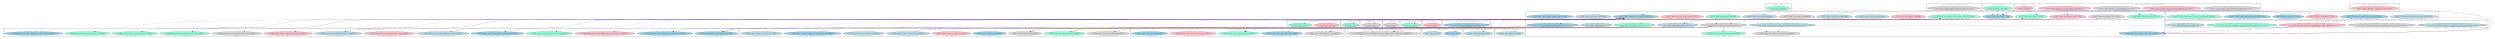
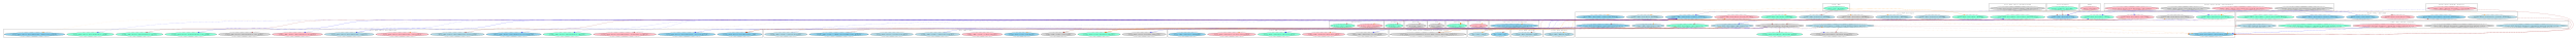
  digraph {
    fontname="Liberation Mono"
    node [fillcolor=aquamarine fontname="Liberation Mono" style=filled]
    edge [color=darkorange fontname="Liberation Mono" style=dotted]
    "Moose::Exporter::BEGIN@11"
    "warnings::import" [fillcolor=lightgrey]
    "Class::MOP::Mixin::HasMethods::add_method" [fillcolor=skyblue]
    "Moose::BEGIN@18" [fillcolor=lightpink]
    "Moose::Meta::Mixin::AttributeCore::type_constraint" [fillcolor=lightgrey]
    "Moose::Meta::Mixin::AttributeCore::should_auto_deref" [fillcolor=lightpink]
    "Moose::Meta::Mixin::AttributeCore::is_lazy" [fillcolor=lightgrey]
    "Moose::Meta::Mixin::AttributeCore::has_handles" [fillcolor=lightpink]
    "Try::Tiny::catch" [fillcolor=lightblue]
    "Try::Tiny::try" [fillcolor=skyblue]
    "strict::import" [fillcolor=lightpink]
    "Scalar::Util::blessed" [fillcolor=lightpink]
    "Scalar::Util::weaken"
    "UNIVERSAL::isa"
    "Class::MOP::Method::Accessor::_generate_accessor_method_inline" [fillcolor=lightblue]
    "Class::MOP::Method::Accessor::_generate_writer_method_inline" [fillcolor=lightgrey]
    "Class::MOP::Method::Accessor::_generate_reader_method_inline" [fillcolor=lightpink]
    "Class::MOP::Method::Accessor::new" [fillcolor=lightblue]
    "Class::MOP::Method::Accessor::_generate_predicate_method_inline"
    "base::import" [fillcolor=lightgrey]
    "Class::MOP::Class::_attach_attribute" [fillcolor=lightblue]
    "Class::MOP::Class::initialize" [fillcolor=lightgrey]
    "Class::MOP::Class::_clone_instance" [fillcolor=lightpink]
    "Class::MOP::Class::instance_metaclass" [fillcolor=lightgrey]
    "Class::MOP::Class::_construct_instance" [fillcolor=lightblue]
    "Class::MOP::Class::__ANON__[Class/MOP/Class.pm:515]" [fillcolor=skyblue]
    "Class::MOP::Class::get_meta_instance"
    "Class::MOP::Class::_inline_accessors" [fillcolor=lightblue]
    "Class::MOP::Class::new_object" [fillcolor=skyblue]
    "Class::MOP::Instance::BUILDARGS" [fillcolor=skyblue]
-   "Class::MOP::Instance::get_slot_value" [fillcolor=skyblue]
+   "Class::MOP::Instance::get_slot_value" [fillcolor=lightpink]
    "Class::MOP::Instance::set_slot_value"
    "Class::MOP::Instance::is_slot_initialized" [fillcolor=lightpink]
    "Class::MOP::Instance::is_inlinable" [fillcolor=lightgrey]
    "Class::MOP::BEGIN@19"
    "Exporter::import"
    "Class::MOP::Class::Immutable::Class::MOP::Class::get_meta_instance" [fillcolor=lightgrey]
    "Class::MOP::Attribute::attach_to_class" [fillcolor=lightpink]
    "Class::MOP::Attribute::BEGIN@5"
    "Class::MOP::Attribute::associated_methods" [fillcolor=skyblue]
    "Class::MOP::Attribute::_new" [fillcolor=lightblue]
    "Class::MOP::Attribute::associate_method"
    "Class::MOP::Attribute::has_value" [fillcolor=lightpink]
    "Class::MOP::Attribute::get_value"
    "Class::MOP::Attribute::BEGIN@17" [fillcolor=lightblue]
    "Class::MOP::Attribute::BEGIN@10" [fillcolor=lightblue]
    "Class::MOP::Attribute::__ANON__[Class/MOP/Attribute.pm:340]" [fillcolor=lightblue]
    "Class::MOP::Attribute::slots"
    "Class::MOP::Attribute::new" [fillcolor=skyblue]
    "Class::MOP::Attribute::set_value" [fillcolor=lightgrey]
-   "Class::MOP::Attribute::BEGIN@4" [fillcolor=lightpink]
+   "Class::MOP::Attribute::BEGIN@4"
    "Class::MOP::Attribute::associated_class" [fillcolor=skyblue]
    "Class::MOP::Attribute::BEGIN@11" [fillcolor=lightgrey]
    "Class::MOP::Attribute::BEGIN@7" [fillcolor=lightblue]
    "Class::MOP::Attribute::set_raw_value"
    "Class::MOP::Attribute::accessor_metaclass" [fillcolor=lightgrey]
    "Class::MOP::Attribute::install_accessors" [fillcolor=skyblue]
    "Class::MOP::Attribute::_set_initial_slot_value" [fillcolor=skyblue]
    "Class::MOP::Attribute::get_raw_value" [fillcolor=lightblue]
    "Class::MOP::Attribute::_process_accessors" [fillcolor=lightgrey]
    "Class::MOP::Attribute::BEGIN@9" [fillcolor=lightblue]
    "Class::MOP::Attribute::initialize_instance_slot"
    "Class::MOP::Package::name" [fillcolor=lightblue]
    "Moose::Meta::Attribute::accessor_metaclass" [fillcolor=skyblue]
    "Moose::Meta::Attribute::_check_associated_methods"
    "Moose::Meta::Attribute::_new" [fillcolor=lightpink]
    "Moose::Meta::Attribute::install_accessors" [fillcolor=skyblue]
    "Moose::Meta::Attribute::new" [fillcolor=skyblue]
    "Moose::Meta::Attribute::_process_accessors" [fillcolor=lightblue]
    "Class::MOP::Mixin::AttributeCore::definition_context" [fillcolor=skyblue]
    "Class::MOP::Mixin::AttributeCore::has_writer" [fillcolor=lightgrey]
    "Class::MOP::Mixin::AttributeCore::predicate" [fillcolor=lightpink]
    "Class::MOP::Mixin::AttributeCore::reader"
    "Class::MOP::Mixin::AttributeCore::accessor" [fillcolor=lightblue]
    "Class::MOP::Mixin::AttributeCore::default"
    "Class::MOP::Mixin::AttributeCore::has_initializer" [fillcolor=skyblue]
    "Class::MOP::Mixin::AttributeCore::has_clearer" [fillcolor=lightpink]
    "Class::MOP::Mixin::AttributeCore::has_accessor" [fillcolor=lightblue]
    "Class::MOP::Mixin::AttributeCore::has_predicate" [fillcolor=skyblue]
    "Class::MOP::Mixin::AttributeCore::writer"
    "Class::MOP::Mixin::AttributeCore::name" [fillcolor=skyblue]
    "Class::MOP::Mixin::AttributeCore::has_reader"
    "Class::MOP::Mixin::AttributeCore::is_default_a_coderef" [fillcolor=lightpink]
    "Class::MOP::Mixin::HasAttributes::add_attribute" [fillcolor=lightgrey]
    "Moose::Meta::Method::Accessor::_inline_get" [fillcolor=lightpink]
    "Class::MOP::Method::wrap" [fillcolor=lightblue]
    subgraph cluster_1 {
      label="Moose::Exporter"
      "Moose::Exporter::BEGIN@11"
    }
    subgraph cluster_2 {
      label=warnings
      "warnings::import"
    }
    subgraph cluster_3 {
      label="Class::MOP::Mixin::HasMethods"
      "Class::MOP::Mixin::HasMethods::add_method"
    }
    subgraph cluster_4 {
      label=Moose
      "Moose::BEGIN@18"
    }
    subgraph cluster_5 {
      label="Moose::Meta::Mixin::AttributeCore"
      "Moose::Meta::Mixin::AttributeCore::type_constraint"
      "Moose::Meta::Mixin::AttributeCore::should_auto_deref"
      "Moose::Meta::Mixin::AttributeCore::is_lazy"
      "Moose::Meta::Mixin::AttributeCore::has_handles"
    }
    subgraph cluster_6 {
      label="Try::Tiny"
      "Try::Tiny::catch"
      "Try::Tiny::try"
    }
    subgraph cluster_7 {
      label="strict"
      "strict::import"
    }
    subgraph cluster_8 {
      label="Scalar::Util"
      "Scalar::Util::blessed"
      "Scalar::Util::weaken"
    }
    subgraph cluster_9 {
      label=UNIVERSAL
      "UNIVERSAL::isa"
    }
    subgraph cluster_10 {
      label="Class::MOP::Method::Accessor"
      "Class::MOP::Method::Accessor::_generate_accessor_method_inline"
      "Class::MOP::Method::Accessor::_generate_writer_method_inline"
      "Class::MOP::Method::Accessor::_generate_reader_method_inline"
      "Class::MOP::Method::Accessor::new"
      "Class::MOP::Method::Accessor::_generate_predicate_method_inline"
    }
    subgraph cluster_11 {
      label=base
      "base::import"
    }
    subgraph cluster_12 {
      label="Class::MOP::Class"
      "Class::MOP::Class::_attach_attribute"
      "Class::MOP::Class::initialize"
      "Class::MOP::Class::_clone_instance"
      "Class::MOP::Class::instance_metaclass"
      "Class::MOP::Class::_construct_instance"
      "Class::MOP::Class::__ANON__[Class/MOP/Class.pm:515]"
      "Class::MOP::Class::get_meta_instance"
      "Class::MOP::Class::_inline_accessors"
      "Class::MOP::Class::new_object"
    }
    subgraph cluster_13 {
      label="Class::MOP::Instance"
      "Class::MOP::Instance::BUILDARGS"
      "Class::MOP::Instance::get_slot_value"
      "Class::MOP::Instance::set_slot_value"
      "Class::MOP::Instance::is_slot_initialized"
      "Class::MOP::Instance::is_inlinable"
    }
    subgraph cluster_14 {
      label="Class::MOP"
      "Class::MOP::BEGIN@19"
    }
    subgraph cluster_15 {
      label=Exporter
      "Exporter::import"
    }
    subgraph cluster_16 {
      label="Class::MOP::Class::Immutable::Class::MOP::Class"
      "Class::MOP::Class::Immutable::Class::MOP::Class::get_meta_instance"
    }
    subgraph cluster_17 {
      label="Class::MOP::Attribute"
      "Class::MOP::Attribute::attach_to_class"
      "Class::MOP::Attribute::BEGIN@5"
      "Class::MOP::Attribute::associated_methods"
      "Class::MOP::Attribute::_new"
      "Class::MOP::Attribute::associate_method"
      "Class::MOP::Attribute::has_value"
      "Class::MOP::Attribute::get_value"
      "Class::MOP::Attribute::BEGIN@17"
      "Class::MOP::Attribute::BEGIN@10"
      "Class::MOP::Attribute::__ANON__[Class/MOP/Attribute.pm:340]"
      "Class::MOP::Attribute::slots"
      "Class::MOP::Attribute::new"
      "Class::MOP::Attribute::set_value"
      "Class::MOP::Attribute::BEGIN@4"
      "Class::MOP::Attribute::associated_class"
      "Class::MOP::Attribute::BEGIN@11"
      "Class::MOP::Attribute::BEGIN@7"
      "Class::MOP::Attribute::set_raw_value"
      "Class::MOP::Attribute::accessor_metaclass"
      "Class::MOP::Attribute::install_accessors"
      "Class::MOP::Attribute::_set_initial_slot_value"
      "Class::MOP::Attribute::get_raw_value"
      "Class::MOP::Attribute::_process_accessors"
      "Class::MOP::Attribute::BEGIN@9"
      "Class::MOP::Attribute::initialize_instance_slot"
    }
    subgraph cluster_18 {
      label="Class::MOP::Package"
      "Class::MOP::Package::name"
    }
    subgraph cluster_19 {
      label="Moose::Meta::Attribute"
      "Moose::Meta::Attribute::accessor_metaclass"
      "Moose::Meta::Attribute::_check_associated_methods"
      "Moose::Meta::Attribute::_new"
      "Moose::Meta::Attribute::install_accessors"
      "Moose::Meta::Attribute::new"
      "Moose::Meta::Attribute::_process_accessors"
    }
    subgraph cluster_20 {
      label="Class::MOP::Mixin::AttributeCore"
      "Class::MOP::Mixin::AttributeCore::definition_context"
      "Class::MOP::Mixin::AttributeCore::has_writer"
      "Class::MOP::Mixin::AttributeCore::predicate"
      "Class::MOP::Mixin::AttributeCore::reader"
      "Class::MOP::Mixin::AttributeCore::accessor"
      "Class::MOP::Mixin::AttributeCore::default"
      "Class::MOP::Mixin::AttributeCore::has_initializer"
      "Class::MOP::Mixin::AttributeCore::has_clearer"
      "Class::MOP::Mixin::AttributeCore::has_accessor"
      "Class::MOP::Mixin::AttributeCore::has_predicate"
      "Class::MOP::Mixin::AttributeCore::writer"
      "Class::MOP::Mixin::AttributeCore::name"
      "Class::MOP::Mixin::AttributeCore::has_reader"
      "Class::MOP::Mixin::AttributeCore::is_default_a_coderef"
    }
    subgraph cluster_21 {
      label="Class::MOP::Mixin::HasAttributes"
      "Class::MOP::Mixin::HasAttributes::add_attribute"
    }
    subgraph cluster_22 {
      label="Moose::Meta::Method::Accessor"
      "Moose::Meta::Method::Accessor::_inline_get"
    }
    subgraph cluster_23 {
      label="Class::MOP::Method"
      "Class::MOP::Method::wrap"
    }
    "Moose::Exporter::BEGIN@11" -> "Class::MOP::Attribute::new" [color=brown style=solid]
    "Moose::BEGIN@18" -> "Class::MOP::Attribute::new" [color=brown]
    "Moose::Meta::Mixin::AttributeCore::type_constraint" -> "Class::MOP::Attribute::get_value" [style=dashed]
    "Moose::Meta::Mixin::AttributeCore::should_auto_deref" -> "Class::MOP::Attribute::get_value" [style=dashed]
    "Moose::Meta::Mixin::AttributeCore::is_lazy" -> "Class::MOP::Attribute::get_value" [color=blue style=dashed]
    "Moose::Meta::Mixin::AttributeCore::has_handles" -> "Class::MOP::Attribute::has_value" [color=blue]
    "Try::Tiny::try" -> "Class::MOP::Attribute::__ANON__[Class/MOP/Attribute.pm:340]" [style=dashed]
    "Class::MOP::Method::Accessor::_generate_accessor_method_inline" -> "Class::MOP::Attribute::associated_class"
    "Class::MOP::Method::Accessor::_generate_writer_method_inline" -> "Class::MOP::Attribute::associated_class"
    "Class::MOP::Method::Accessor::_generate_reader_method_inline" -> "Class::MOP::Attribute::associated_class" [color=blue style=solid]
    "Class::MOP::Method::Accessor::_generate_predicate_method_inline" -> "Class::MOP::Attribute::associated_class"
    "Class::MOP::Class::_attach_attribute" -> "Class::MOP::Attribute::attach_to_class"
    "Class::MOP::Class::_clone_instance" -> "Class::MOP::Attribute::set_value"
    "Class::MOP::Class::_construct_instance" -> "Class::MOP::Attribute::initialize_instance_slot" [color=blue style=solid]
    "Class::MOP::Class::__ANON__[Class/MOP/Class.pm:515]" -> "Class::MOP::Attribute::install_accessors" [color=brown style=solid]
    "Class::MOP::Class::_inline_accessors" -> "Class::MOP::Attribute::install_accessors" [color=blue style=dashed]
    "Class::MOP::Instance::BUILDARGS" -> "Class::MOP::Attribute::slots" [color=blue]
    "Class::MOP::BEGIN@19" -> "Class::MOP::Attribute::BEGIN@5"
    "Class::MOP::BEGIN@19" -> "Class::MOP::Attribute::BEGIN@17" [style=dashed]
    "Class::MOP::BEGIN@19" -> "Class::MOP::Attribute::BEGIN@10" [style=dashed]
    "Class::MOP::BEGIN@19" -> "Class::MOP::Attribute::BEGIN@4" [style=solid]
    "Class::MOP::BEGIN@19" -> "Class::MOP::Attribute::BEGIN@11"
    "Class::MOP::BEGIN@19" -> "Class::MOP::Attribute::BEGIN@7" [color=brown style=solid]
    "Class::MOP::Attribute::attach_to_class" -> "Scalar::Util::blessed" [style=dashed]
    "Class::MOP::Attribute::attach_to_class" -> "Scalar::Util::weaken" [color=brown]
    "Class::MOP::Attribute::attach_to_class" -> "UNIVERSAL::isa" [color=brown style=solid]
    "Class::MOP::Attribute::BEGIN@5" -> "warnings::import" [color=brown]
    "Class::MOP::Attribute::_new" -> "Class::MOP::Class::initialize"
    "Class::MOP::Attribute::_new" -> "Class::MOP::Class::new_object"
    "Class::MOP::Attribute::has_value" -> "Class::MOP::Class::initialize" [color=blue style=dashed]
    "Class::MOP::Attribute::has_value" -> "Class::MOP::Class::get_meta_instance" [style=solid]
    "Class::MOP::Attribute::has_value" -> "Class::MOP::Instance::is_slot_initialized"
    "Class::MOP::Attribute::has_value" -> "Class::MOP::Class::Immutable::Class::MOP::Class::get_meta_instance" [style=solid]
    "Class::MOP::Attribute::has_value" -> "Class::MOP::Mixin::AttributeCore::name" [color=blue]
    "Class::MOP::Attribute::get_value" -> "Class::MOP::Attribute::get_raw_value" [color=blue style=solid]
    "Class::MOP::Attribute::BEGIN@17" -> "base::import" [color=brown]
    "Class::MOP::Attribute::BEGIN@17" -> "Class::MOP::Mixin::AttributeCore::definition_context"
    "Class::MOP::Attribute::BEGIN@10" -> "Exporter::import" [color=brown style=dashed]
    "Class::MOP::Attribute::__ANON__[Class/MOP/Attribute.pm:340]" -> "Class::MOP::Method::Accessor::new" [color=brown style=solid]
    "Class::MOP::Attribute::__ANON__[Class/MOP/Attribute.pm:340]" -> "Class::MOP::Attribute::associated_class" [color=brown]
    "Class::MOP::Attribute::__ANON__[Class/MOP/Attribute.pm:340]" -> "Class::MOP::Attribute::accessor_metaclass" [color=brown style=solid]
    "Class::MOP::Attribute::__ANON__[Class/MOP/Attribute.pm:340]" -> "Class::MOP::Package::name" [color=blue]
    "Class::MOP::Attribute::__ANON__[Class/MOP/Attribute.pm:340]" -> "Moose::Meta::Attribute::accessor_metaclass" [color=brown]
    "Class::MOP::Attribute::__ANON__[Class/MOP/Attribute.pm:340]" -> "Class::MOP::Mixin::AttributeCore::name" [color=blue]
    "Class::MOP::Attribute::slots" -> "Class::MOP::Mixin::AttributeCore::name" [color=brown]
    "Class::MOP::Attribute::new" -> "Class::MOP::Attribute::_new"
    "Class::MOP::Attribute::new" -> "Moose::Meta::Attribute::_new" [color=brown]
    "Class::MOP::Attribute::new" -> "Class::MOP::Mixin::AttributeCore::is_default_a_coderef" [color=brown]
    "Class::MOP::Attribute::set_value" -> "Class::MOP::Attribute::set_raw_value" [color=brown]
    "Class::MOP::Attribute::BEGIN@4" -> "strict::import" [style=dashed]
    "Class::MOP::Attribute::BEGIN@11" -> "Exporter::import"
    "Class::MOP::Attribute::set_raw_value" -> "Class::MOP::Class::initialize" [style=solid]
    "Class::MOP::Attribute::set_raw_value" -> "Class::MOP::Class::get_meta_instance" [color=brown style=dashed]
    "Class::MOP::Attribute::set_raw_value" -> "Class::MOP::Instance::set_slot_value" [color=blue]
    "Class::MOP::Attribute::set_raw_value" -> "Class::MOP::Class::Immutable::Class::MOP::Class::get_meta_instance" [color=blue]
    "Class::MOP::Attribute::set_raw_value" -> "Class::MOP::Mixin::AttributeCore::name" [style=solid]
    "Class::MOP::Attribute::install_accessors" -> "Class::MOP::Mixin::HasMethods::add_method"
    "Class::MOP::Attribute::install_accessors" -> "Class::MOP::Attribute::associated_class" [style=dashed]
    "Class::MOP::Attribute::install_accessors" -> "Class::MOP::Attribute::_process_accessors" [color=brown]
    "Class::MOP::Attribute::install_accessors" -> "Moose::Meta::Attribute::_process_accessors" [style=dashed]
    "Class::MOP::Attribute::install_accessors" -> "Class::MOP::Mixin::AttributeCore::has_writer" [color=brown]
    "Class::MOP::Attribute::install_accessors" -> "Class::MOP::Mixin::AttributeCore::predicate" [color=blue style=dashed]
    "Class::MOP::Attribute::install_accessors" -> "Class::MOP::Mixin::AttributeCore::reader" [color=blue style=dashed]
    "Class::MOP::Attribute::install_accessors" -> "Class::MOP::Mixin::AttributeCore::accessor" [color=blue style=solid]
    "Class::MOP::Attribute::install_accessors" -> "Class::MOP::Mixin::AttributeCore::has_clearer"
    "Class::MOP::Attribute::install_accessors" -> "Class::MOP::Mixin::AttributeCore::has_accessor" [color=brown style=solid]
    "Class::MOP::Attribute::install_accessors" -> "Class::MOP::Mixin::AttributeCore::has_predicate" [color=blue style=dashed]
    "Class::MOP::Attribute::install_accessors" -> "Class::MOP::Mixin::AttributeCore::writer" [color=brown style=solid]
    "Class::MOP::Attribute::install_accessors" -> "Class::MOP::Mixin::AttributeCore::has_reader" [color=blue style=solid]
    "Class::MOP::Attribute::_set_initial_slot_value" -> "Class::MOP::Instance::set_slot_value" [color=blue style=dashed]
    "Class::MOP::Attribute::_set_initial_slot_value" -> "Class::MOP::Mixin::AttributeCore::has_initializer" [color=blue style=solid]
    "Class::MOP::Attribute::_set_initial_slot_value" -> "Class::MOP::Mixin::AttributeCore::name" [color=brown style=dashed]
    "Class::MOP::Attribute::get_raw_value" -> "Class::MOP::Class::initialize" [color=brown]
    "Class::MOP::Attribute::get_raw_value" -> "Class::MOP::Class::get_meta_instance" [style=solid]
    "Class::MOP::Attribute::get_raw_value" -> "Class::MOP::Instance::get_slot_value"
    "Class::MOP::Attribute::get_raw_value" -> "Class::MOP::Class::Immutable::Class::MOP::Class::get_meta_instance" [style=dashed]
    "Class::MOP::Attribute::get_raw_value" -> "Class::MOP::Mixin::AttributeCore::name"
    "Class::MOP::Attribute::_process_accessors" -> "Try::Tiny::catch" [style=solid]
    "Class::MOP::Attribute::_process_accessors" -> "Try::Tiny::try" [color=brown]
    "Class::MOP::Attribute::_process_accessors" -> "Class::MOP::Class::instance_metaclass" [color=blue style=solid]
    "Class::MOP::Attribute::_process_accessors" -> "Class::MOP::Instance::is_inlinable" [color=blue style=solid]
    "Class::MOP::Attribute::_process_accessors" -> "Class::MOP::Attribute::associate_method" [color=brown style=solid]
    "Class::MOP::Attribute::_process_accessors" -> "Class::MOP::Attribute::associated_class"
    "Class::MOP::Attribute::_process_accessors" -> "Class::MOP::Attribute::accessor_metaclass" [color=blue]
    "Class::MOP::Attribute::_process_accessors" -> "Class::MOP::Package::name"
    "Class::MOP::Attribute::_process_accessors" -> "Class::MOP::Method::wrap"
    "Class::MOP::Attribute::BEGIN@9" -> "Exporter::import" [style=dashed]
    "Class::MOP::Attribute::initialize_instance_slot" -> "Class::MOP::Attribute::_set_initial_slot_value" [color=brown]
    "Class::MOP::Attribute::initialize_instance_slot" -> "Class::MOP::Mixin::AttributeCore::default" [color=blue style=dashed]
    "Moose::Meta::Attribute::_check_associated_methods" -> "Class::MOP::Attribute::associated_methods"
    "Moose::Meta::Attribute::install_accessors" -> "Class::MOP::Attribute::install_accessors" [color=blue style=dashed]
    "Moose::Meta::Attribute::new" -> "Class::MOP::Attribute::new" [color=blue style=solid]
    "Moose::Meta::Attribute::_process_accessors" -> "Class::MOP::Attribute::associated_class" [color=brown style=solid]
    "Moose::Meta::Attribute::_process_accessors" -> "Class::MOP::Attribute::_process_accessors" [color=brown style=dashed]
    "Class::MOP::Mixin::HasAttributes::add_attribute" -> "Class::MOP::Attribute::new" [color=brown]
    "Moose::Meta::Method::Accessor::_inline_get" -> "Class::MOP::Attribute::slots" [color=blue style=dashed]
    "Moose::Meta::Method::Accessor::_inline_get" -> "Class::MOP::Attribute::associated_class" [color=brown style=solid]
  }
